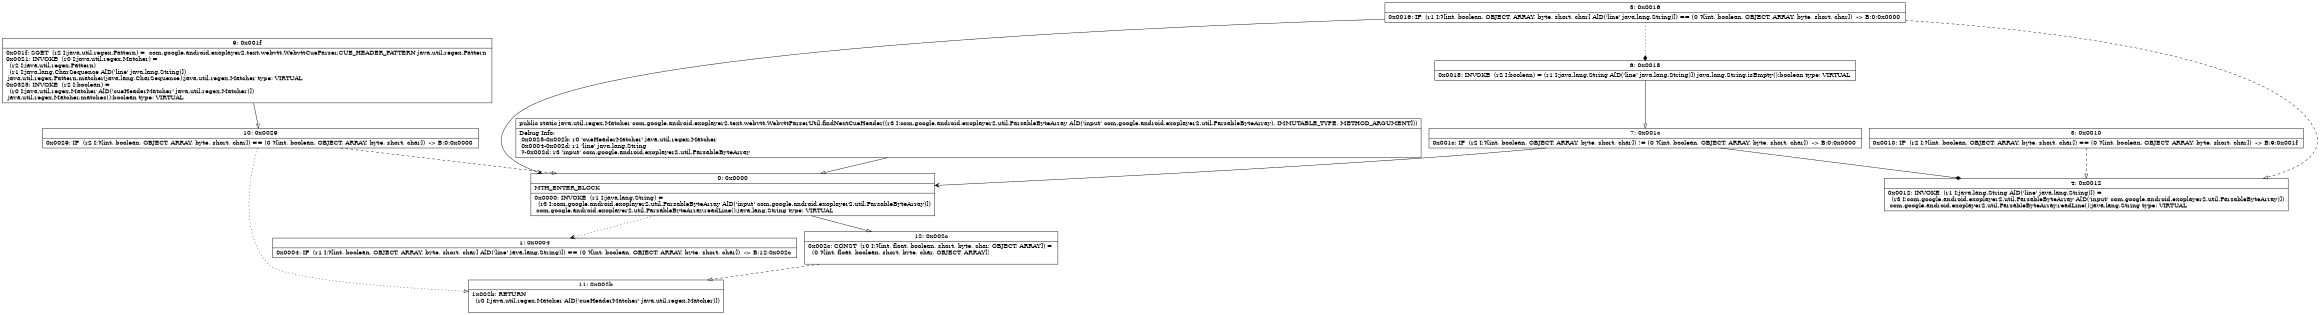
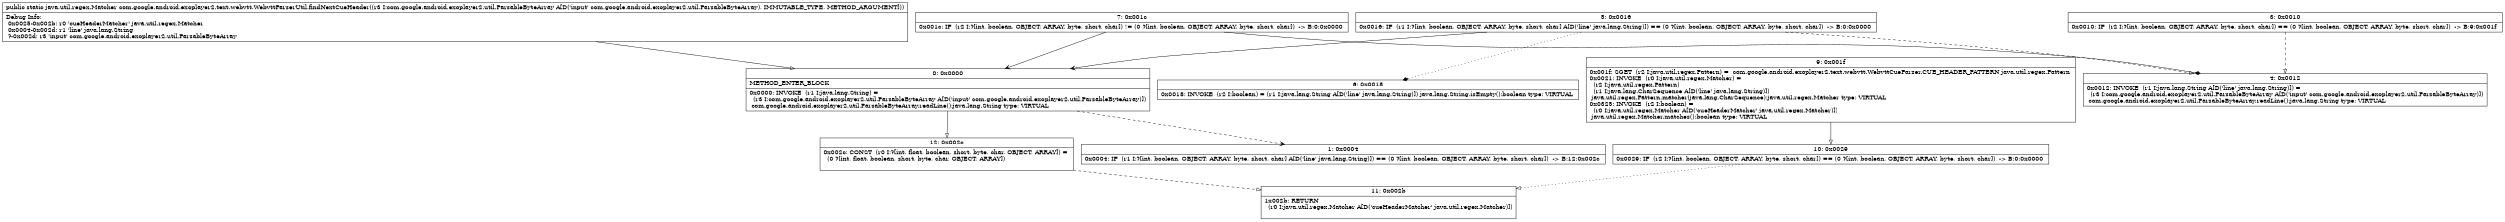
  digraph {
    node [shape=record]
    edge [arrowhead=onormal style=solid]
-   n1 [label="{0\:\ 0x0000|MTH_ENTER_BLOCK\l|0x0000: INVOKE  (r1 I:java.lang.String) = \l  (r3 I:com.google.android.exoplayer2.util.ParsableByteArray A[D('input' com.google.android.exoplayer2.util.ParsableByteArray)])\l com.google.android.exoplayer2.util.ParsableByteArray.readLine():java.lang.String type: VIRTUAL \l}"]
+   n1 [label="{0\:\ 0x0000|METHOD_ENTER_BLOCK\l|0x0000: INVOKE  (r1 I:java.lang.String) = \l  (r3 I:com.google.android.exoplayer2.util.ParsableByteArray A[D('input' com.google.android.exoplayer2.util.ParsableByteArray)])\l com.google.android.exoplayer2.util.ParsableByteArray.readLine():java.lang.String type: VIRTUAL \l}"]
    n2 [label="{1\:\ 0x0004|0x0004: IF  (r1 I:?[int, boolean, OBJECT, ARRAY, byte, short, char] A[D('line' java.lang.String)]) == (0 ?[int, boolean, OBJECT, ARRAY, byte, short, char])  \-\> B:12:0x002c \l}"]
    n3 [label="{12\:\ 0x002c|0x002c: CONST  (r0 I:?[int, float, boolean, short, byte, char, OBJECT, ARRAY]) = \l  (0 ?[int, float, boolean, short, byte, char, OBJECT, ARRAY])\l \l}"]
    n4 [label="{11\:\ 0x002b|1x002b: RETURN  \l  (r0 I:java.util.regex.Matcher A[D('cueHeaderMatcher' java.util.regex.Matcher)])\l \l}"]
    n5 [label="{3\:\ 0x0010|0x0010: IF  (r2 I:?[int, boolean, OBJECT, ARRAY, byte, short, char]) == (0 ?[int, boolean, OBJECT, ARRAY, byte, short, char])  \-\> B:9:0x001f \l}"]
    n6 [label="{4\:\ 0x0012|0x0012: INVOKE  (r1 I:java.lang.String A[D('line' java.lang.String)]) = \l  (r3 I:com.google.android.exoplayer2.util.ParsableByteArray A[D('input' com.google.android.exoplayer2.util.ParsableByteArray)])\l com.google.android.exoplayer2.util.ParsableByteArray.readLine():java.lang.String type: VIRTUAL \l}"]
    n7 [label="{9\:\ 0x001f|0x001f: SGET  (r2 I:java.util.regex.Pattern) =  com.google.android.exoplayer2.text.webvtt.WebvttCueParser.CUE_HEADER_PATTERN java.util.regex.Pattern \l0x0021: INVOKE  (r0 I:java.util.regex.Matcher) = \l  (r2 I:java.util.regex.Pattern)\l  (r1 I:java.lang.CharSequence A[D('line' java.lang.String)])\l java.util.regex.Pattern.matcher(java.lang.CharSequence):java.util.regex.Matcher type: VIRTUAL \l0x0325: INVOKE  (r2 I:boolean) = \l  (r0 I:java.util.regex.Matcher A[D('cueHeaderMatcher' java.util.regex.Matcher)])\l java.util.regex.Matcher.matches():boolean type: VIRTUAL \l}"]
    n8 [label="{10\:\ 0x0029|0x0029: IF  (r2 I:?[int, boolean, OBJECT, ARRAY, byte, short, char]) == (0 ?[int, boolean, OBJECT, ARRAY, byte, short, char])  \-\> B:0:0x0000 \l}"]
    n9 [label="{5\:\ 0x0016|0x0016: IF  (r1 I:?[int, boolean, OBJECT, ARRAY, byte, short, char] A[D('line' java.lang.String)]) == (0 ?[int, boolean, OBJECT, ARRAY, byte, short, char])  \-\> B:0:0x0000 \l}"]
    n10 [label="{6\:\ 0x0018|0x0018: INVOKE  (r2 I:boolean) = (r1 I:java.lang.String A[D('line' java.lang.String)]) java.lang.String.isEmpty():boolean type: VIRTUAL \l}"]
    n11 [label="{7\:\ 0x001c|0x001c: IF  (r2 I:?[int, boolean, OBJECT, ARRAY, byte, short, char]) != (0 ?[int, boolean, OBJECT, ARRAY, byte, short, char])  \-\> B:0:0x0000 \l}"]
    n12 [label="{public static java.util.regex.Matcher com.google.android.exoplayer2.text.webvtt.WebvttParserUtil.findNextCueHeader((r3 I:com.google.android.exoplayer2.util.ParsableByteArray A[D('input' com.google.android.exoplayer2.util.ParsableByteArray), IMMUTABLE_TYPE, METHOD_ARGUMENT]))  | Debug Info:\l  0x0025\-0x002b: r0 'cueHeaderMatcher' java.util.regex.Matcher\l  0x0004\-0x002d: r1 'line' java.lang.String\l  ?\-0x002d: r3 'input' com.google.android.exoplayer2.util.ParsableByteArray\l}"]
-   n1 -> n2 [arrowhead=vee style=dotted]
+   n1 -> n2 [arrowhead=vee style=dashed]
    n1 -> n3
    n3 -> n4 [style=dashed]
    n5 -> n6 [style=dashed]
    n7 -> n8
-   n8 -> n1 [style=dashed]
    n8 -> n4 [style=dotted]
    n9 -> n1 [arrowhead=vee]
    n9 -> n6 [style=dashed]
    n9 -> n10 [arrowhead=diamond style=dotted]
-   n10 -> n11
    n11 -> n1 [arrowhead=vee]
    n11 -> n6 [arrowhead=diamond]
    n12 -> n1
  }
